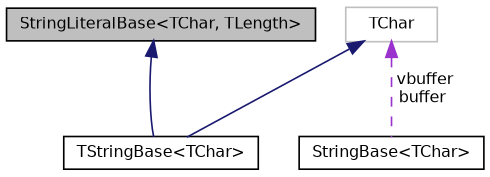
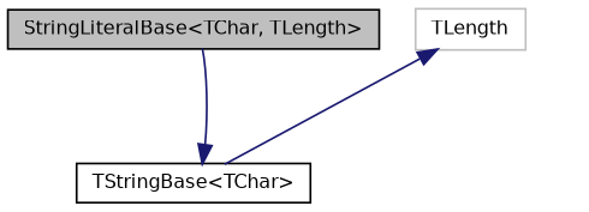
  digraph {
    node [color=black fillcolor=white fontname=Helvetica fontsize=10 shape=record style=filled]
    edge [color=midnightblue dir=back fontname=Helvetica fontsize=10 labelfontname=Helvetica labelfontsize=10 style=solid]
    n1 [fillcolor=grey75 fontcolor=black height=0.2 label="StringLiteralBase\<TChar, TLength\>" width=0.4]
    n2 [height=0.2 label="TStringBase\<TChar\>" width=0.4]
-   n3 [height=0.2 label="StringBase\<TChar\>" width=0.4]
-   n4 [color=grey75 height=0.2 label=TChar width=0.4]
-   n1 -> n2
+   n4 [color=grey75 height=0.2 label=TLength width=0.4]
+   n2 -> n1
    n4 -> n2
-   n4 -> n3 [color=darkorchid3 label=" vbuffer\nbuffer" style=dashed]
  }
